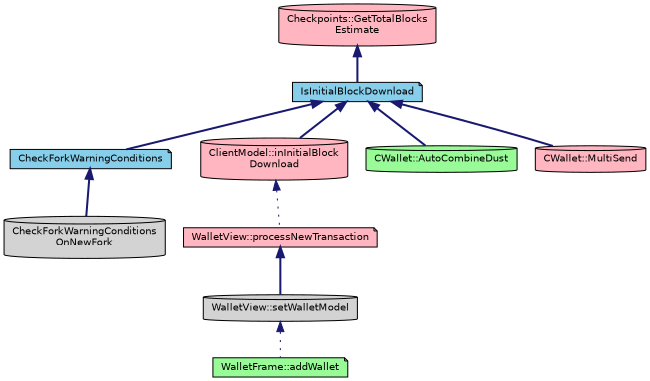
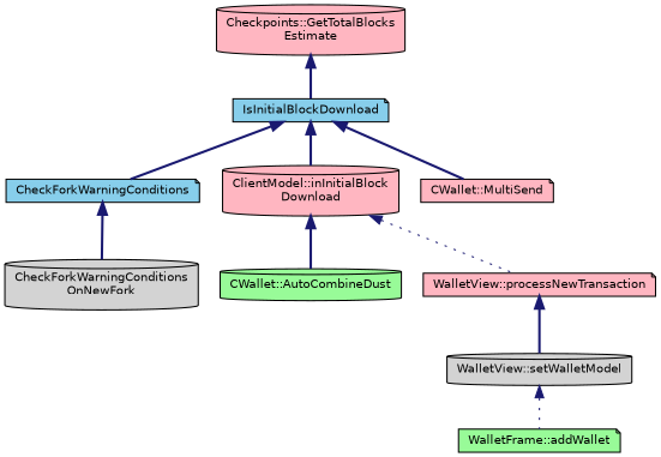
  digraph {
    rankdir=TB
    node [color=black fillcolor=lightpink fontname=Helvetica fontsize=10 shape=cylinder style=filled]
    edge [color=midnightblue dir=back fontname=Helvetica fontsize=10 labelfontname=Helvetica labelfontsize=10 style=bold]
    n1 [fontcolor=black height=0.2 label="Checkpoints::GetTotalBlocks\lEstimate" width=0.4]
    n2 [fillcolor=skyblue height=0.2 label=IsInitialBlockDownload shape=note width=0.4]
    n3 [fillcolor=skyblue height=0.2 label=CheckForkWarningConditions shape=note width=0.4]
    n4 [height=0.2 label="ClientModel::inInitialBlock\lDownload" width=0.4]
    n5 [fillcolor=palegreen height=0.2 label="CWallet::AutoCombineDust" width=0.4]
-   n6 [height=0.2 label="CWallet::MultiSend" width=0.4]
+   n6 [height=0.2 label="CWallet::MultiSend" shape=note width=0.4]
    n7 [fillcolor=lightgrey height=0.2 label="CheckForkWarningConditions\lOnNewFork" width=0.4]
    n8 [height=0.2 label="WalletView::processNewTransaction" shape=note width=0.4]
    n9 [fillcolor=lightgrey height=0.2 label="WalletView::setWalletModel" width=0.4]
    n10 [fillcolor=palegreen height=0.2 label="WalletFrame::addWallet" shape=note width=0.4]
    n1 -> n2
    n2 -> n3
    n2 -> n4
-   n2 -> n5
+   n4 -> n5
    n2 -> n6
    n3 -> n7
    n4 -> n8 [style=dotted]
    n8 -> n9
    n9 -> n10 [style=dotted]
  }
